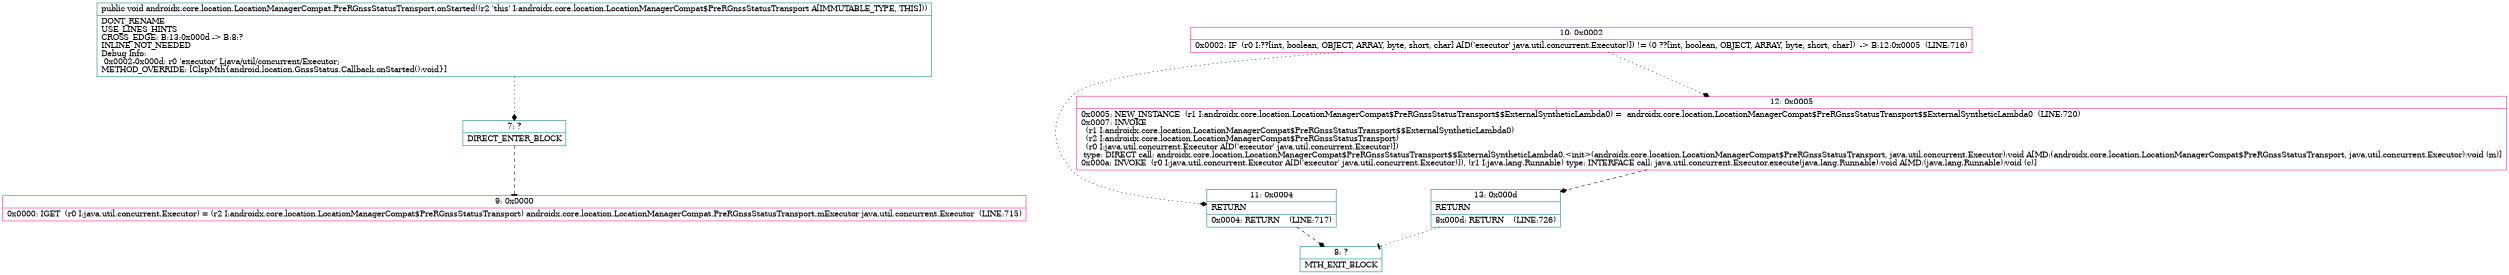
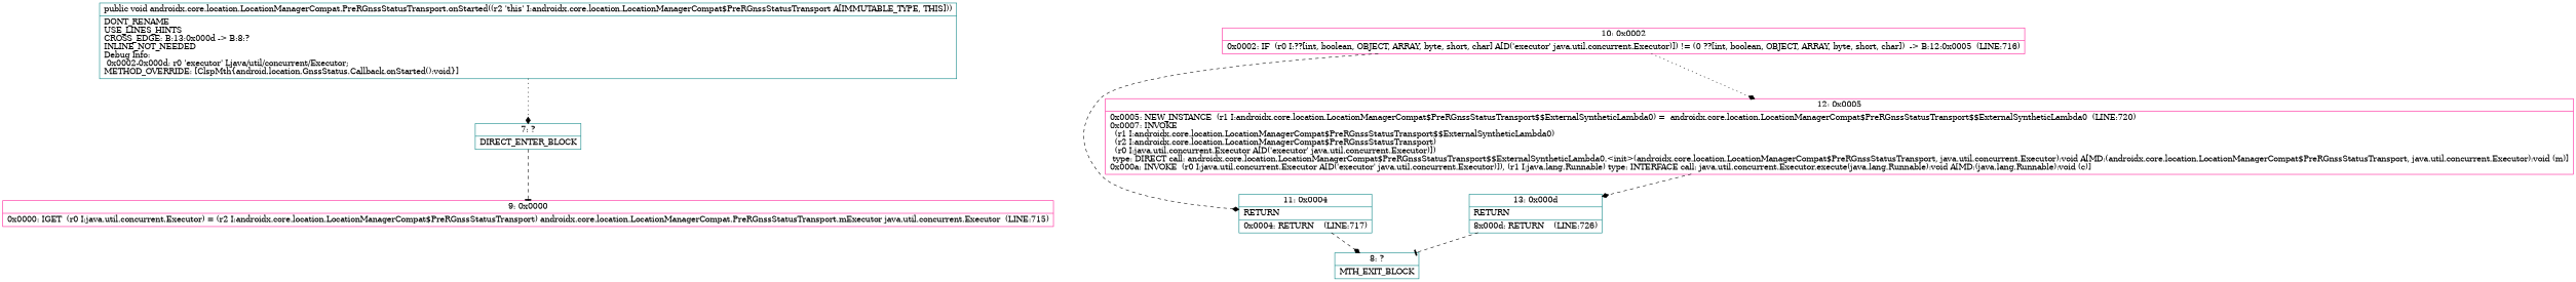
  digraph {
    node [color=teal shape=record]
    edge [arrowhead=diamond style=dotted]
    n1 [label="{7\:\ ?|DIRECT_ENTER_BLOCK\l}"]
    n2 [color=deeppink label="{9\:\ 0x0000|0x0000: IGET  (r0 I:java.util.concurrent.Executor) = (r2 I:androidx.core.location.LocationManagerCompat$PreRGnssStatusTransport) androidx.core.location.LocationManagerCompat.PreRGnssStatusTransport.mExecutor java.util.concurrent.Executor  (LINE:715)\l}"]
    n3 [color=deeppink label="{10\:\ 0x0002|0x0002: IF  (r0 I:??[int, boolean, OBJECT, ARRAY, byte, short, char] A[D('executor' java.util.concurrent.Executor)]) != (0 ??[int, boolean, OBJECT, ARRAY, byte, short, char])  \-\> B:12:0x0005  (LINE:716)\l}"]
    n4 [label="{11\:\ 0x0004|RETURN\l|0x0004: RETURN    (LINE:717)\l}"]
    n5 [color=deeppink label="{12\:\ 0x0005|0x0005: NEW_INSTANCE  (r1 I:androidx.core.location.LocationManagerCompat$PreRGnssStatusTransport$$ExternalSyntheticLambda0) =  androidx.core.location.LocationManagerCompat$PreRGnssStatusTransport$$ExternalSyntheticLambda0  (LINE:720)\l0x0007: INVOKE  \l  (r1 I:androidx.core.location.LocationManagerCompat$PreRGnssStatusTransport$$ExternalSyntheticLambda0)\l  (r2 I:androidx.core.location.LocationManagerCompat$PreRGnssStatusTransport)\l  (r0 I:java.util.concurrent.Executor A[D('executor' java.util.concurrent.Executor)])\l type: DIRECT call: androidx.core.location.LocationManagerCompat$PreRGnssStatusTransport$$ExternalSyntheticLambda0.\<init\>(androidx.core.location.LocationManagerCompat$PreRGnssStatusTransport, java.util.concurrent.Executor):void A[MD:(androidx.core.location.LocationManagerCompat$PreRGnssStatusTransport, java.util.concurrent.Executor):void (m)]\l0x000a: INVOKE  (r0 I:java.util.concurrent.Executor A[D('executor' java.util.concurrent.Executor)]), (r1 I:java.lang.Runnable) type: INTERFACE call: java.util.concurrent.Executor.execute(java.lang.Runnable):void A[MD:(java.lang.Runnable):void (c)]\l}"]
    n6 [label="{8\:\ ?|MTH_EXIT_BLOCK\l}"]
    n7 [label="{13\:\ 0x000d|RETURN\l|8x000d: RETURN    (LINE:726)\l}"]
    n8 [label="{public void androidx.core.location.LocationManagerCompat.PreRGnssStatusTransport.onStarted((r2 'this' I:androidx.core.location.LocationManagerCompat$PreRGnssStatusTransport A[IMMUTABLE_TYPE, THIS]))  | DONT_RENAME\lUSE_LINES_HINTS\lCROSS_EDGE: B:13:0x000d \-\> B:8:?\lINLINE_NOT_NEEDED\lDebug Info:\l  0x0002\-0x000d: r0 'executor' Ljava\/util\/concurrent\/Executor;\lMETHOD_OVERRIDE: [ClspMth\{android.location.GnssStatus.Callback.onStarted():void\}]\l}"]
    n1 -> n2 [arrowhead=tee style=dashed]
-   n3 -> n4
+   n3 -> n4 [style=dashed]
    n3 -> n5
    n4 -> n6 [style=dashed]
    n5 -> n7 [style=dashed]
-   n7 -> n6 [arrowhead=tee]
+   n7 -> n6 [arrowhead=tee style=dashed]
    n8 -> n1
  }
